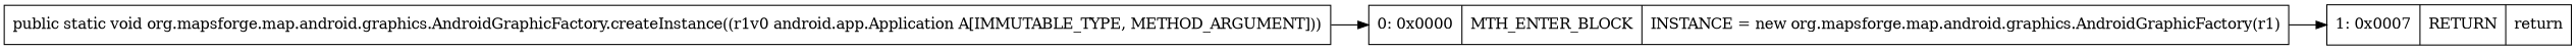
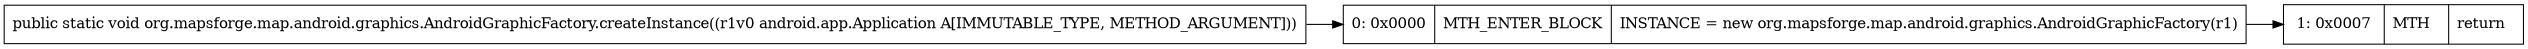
  digraph {
    rankdir=LR
    node [shape=record]
    n1 [label="{0\:\ 0x0000|MTH_ENTER_BLOCK\l|INSTANCE = new org.mapsforge.map.android.graphics.AndroidGraphicFactory(r1)\l}"]
-   n2 [label="{1\:\ 0x0007|RETURN\l|return\l}"]
+   n2 [label="{1\:\ 0x0007|MTH\l|return\l}"]
    n3 [label="{public static void org.mapsforge.map.android.graphics.AndroidGraphicFactory.createInstance((r1v0 android.app.Application A[IMMUTABLE_TYPE, METHOD_ARGUMENT])) }"]
    n1 -> n2
    n3 -> n1
  }
